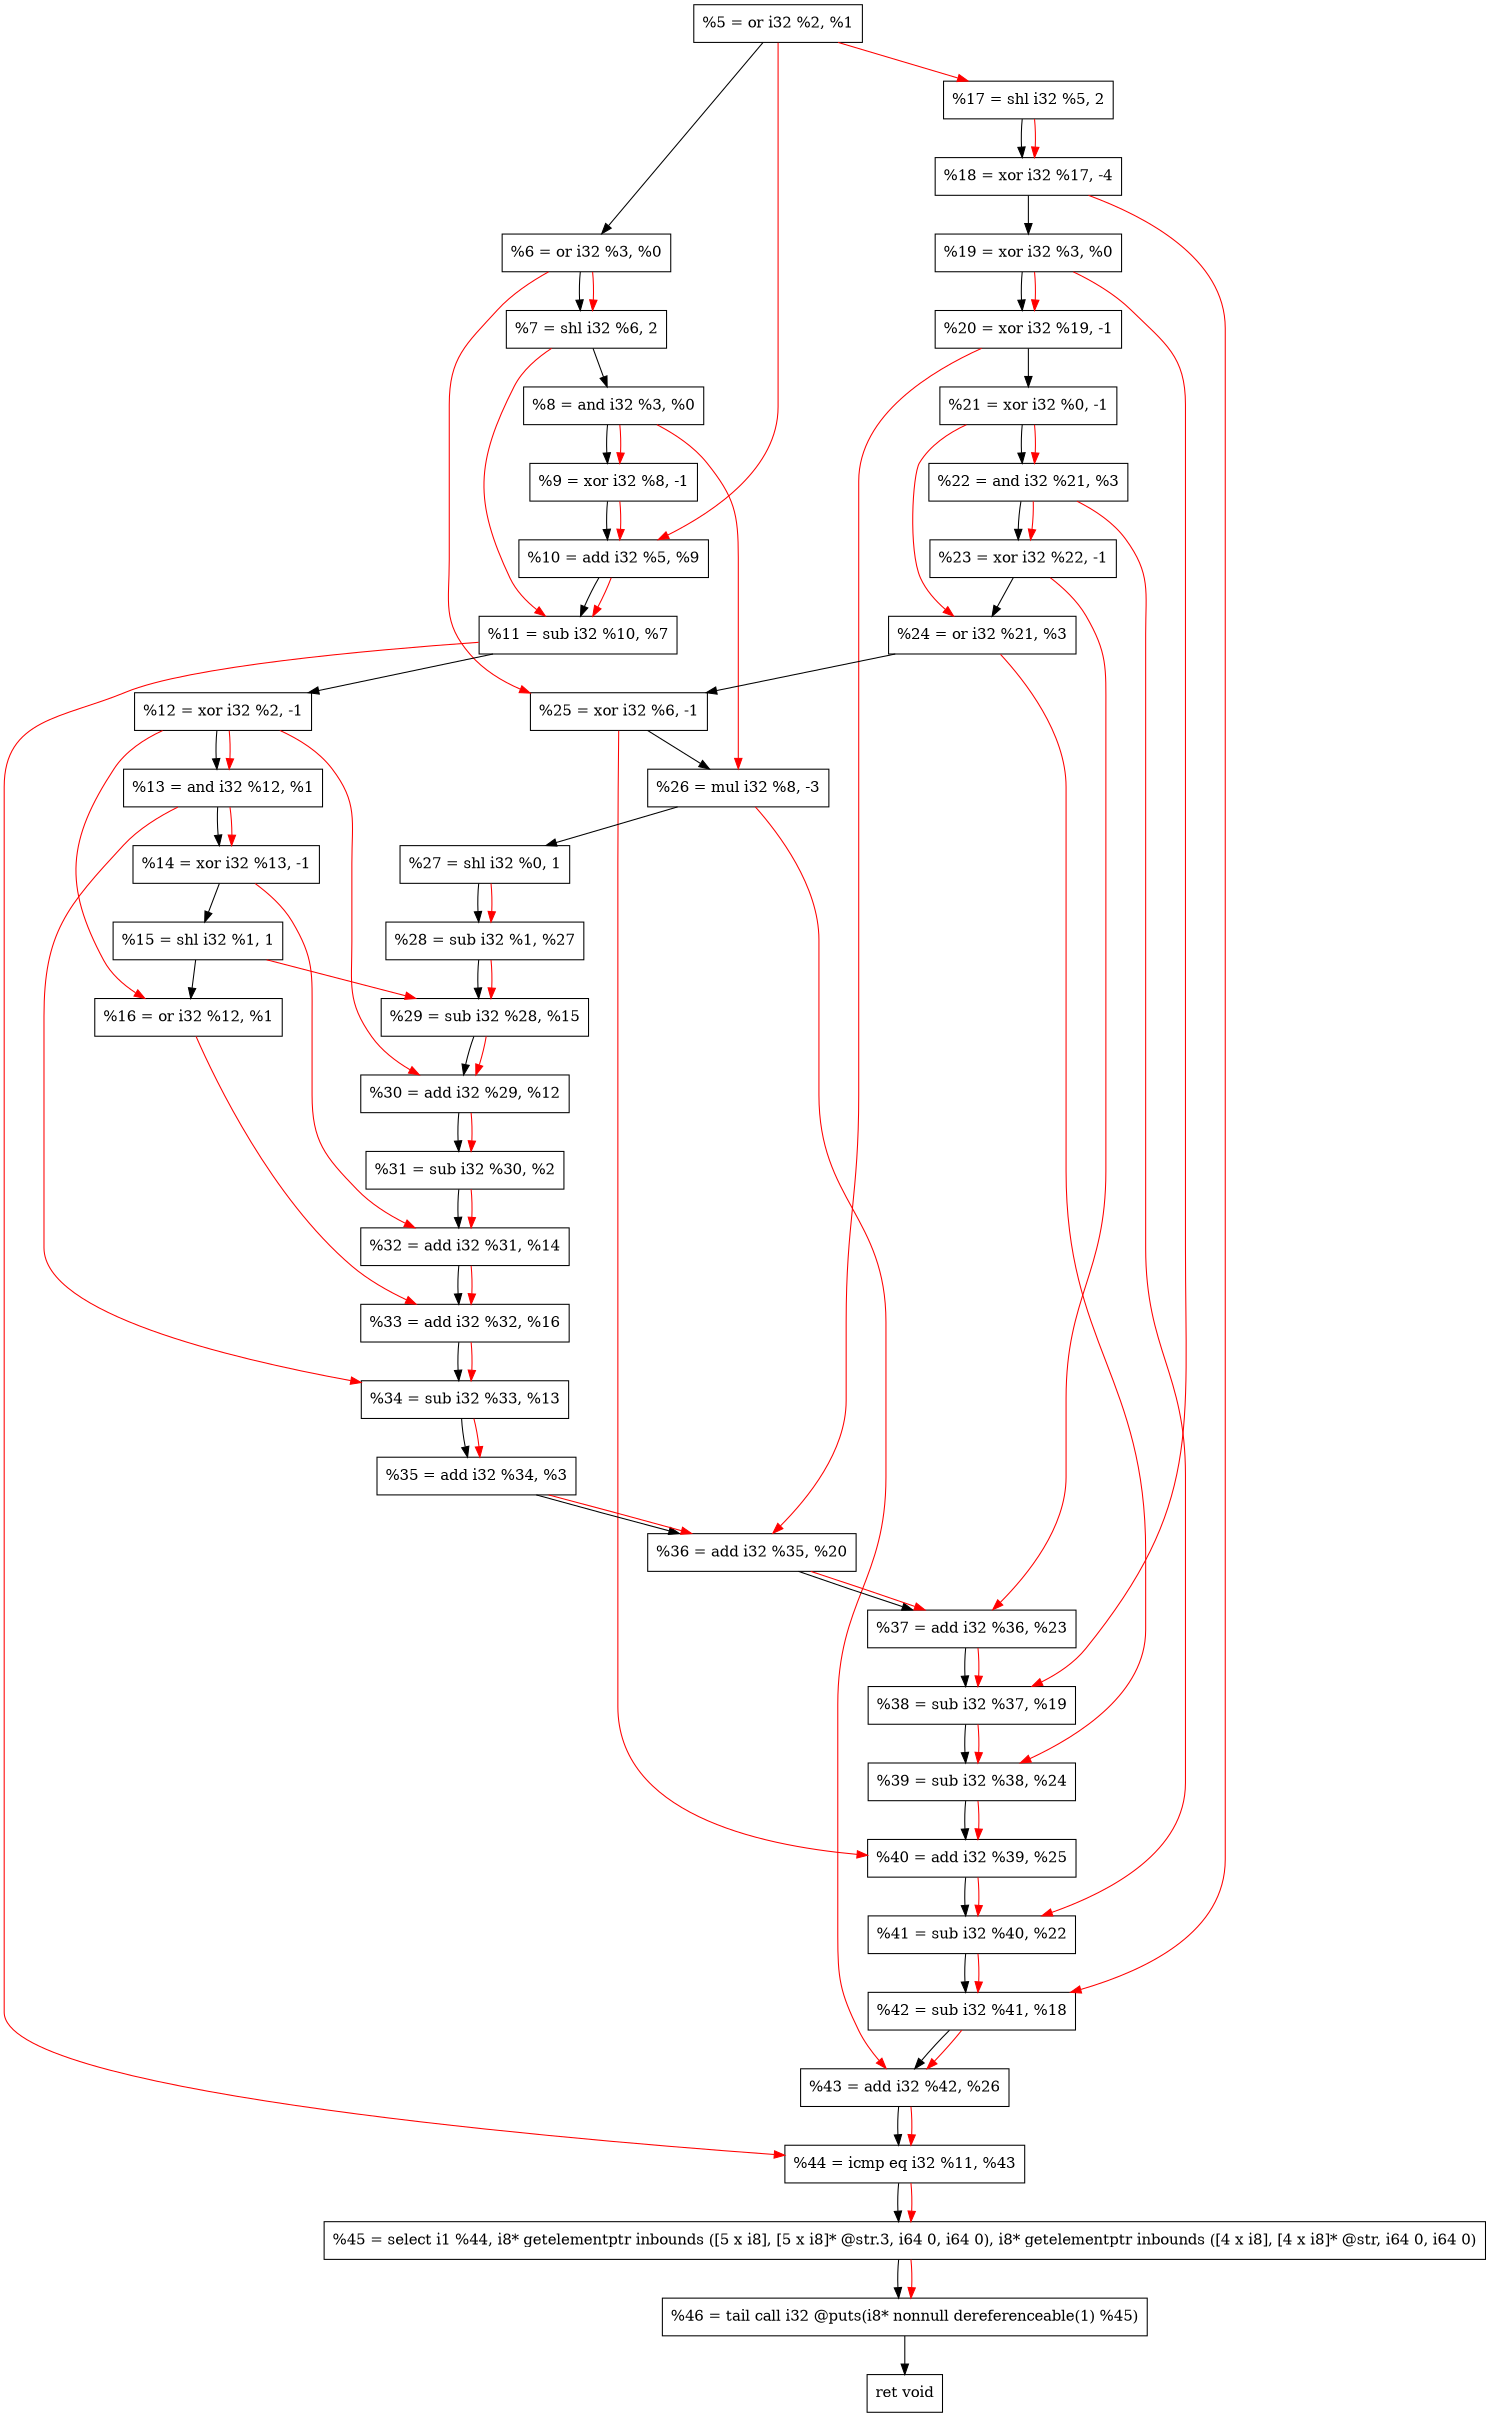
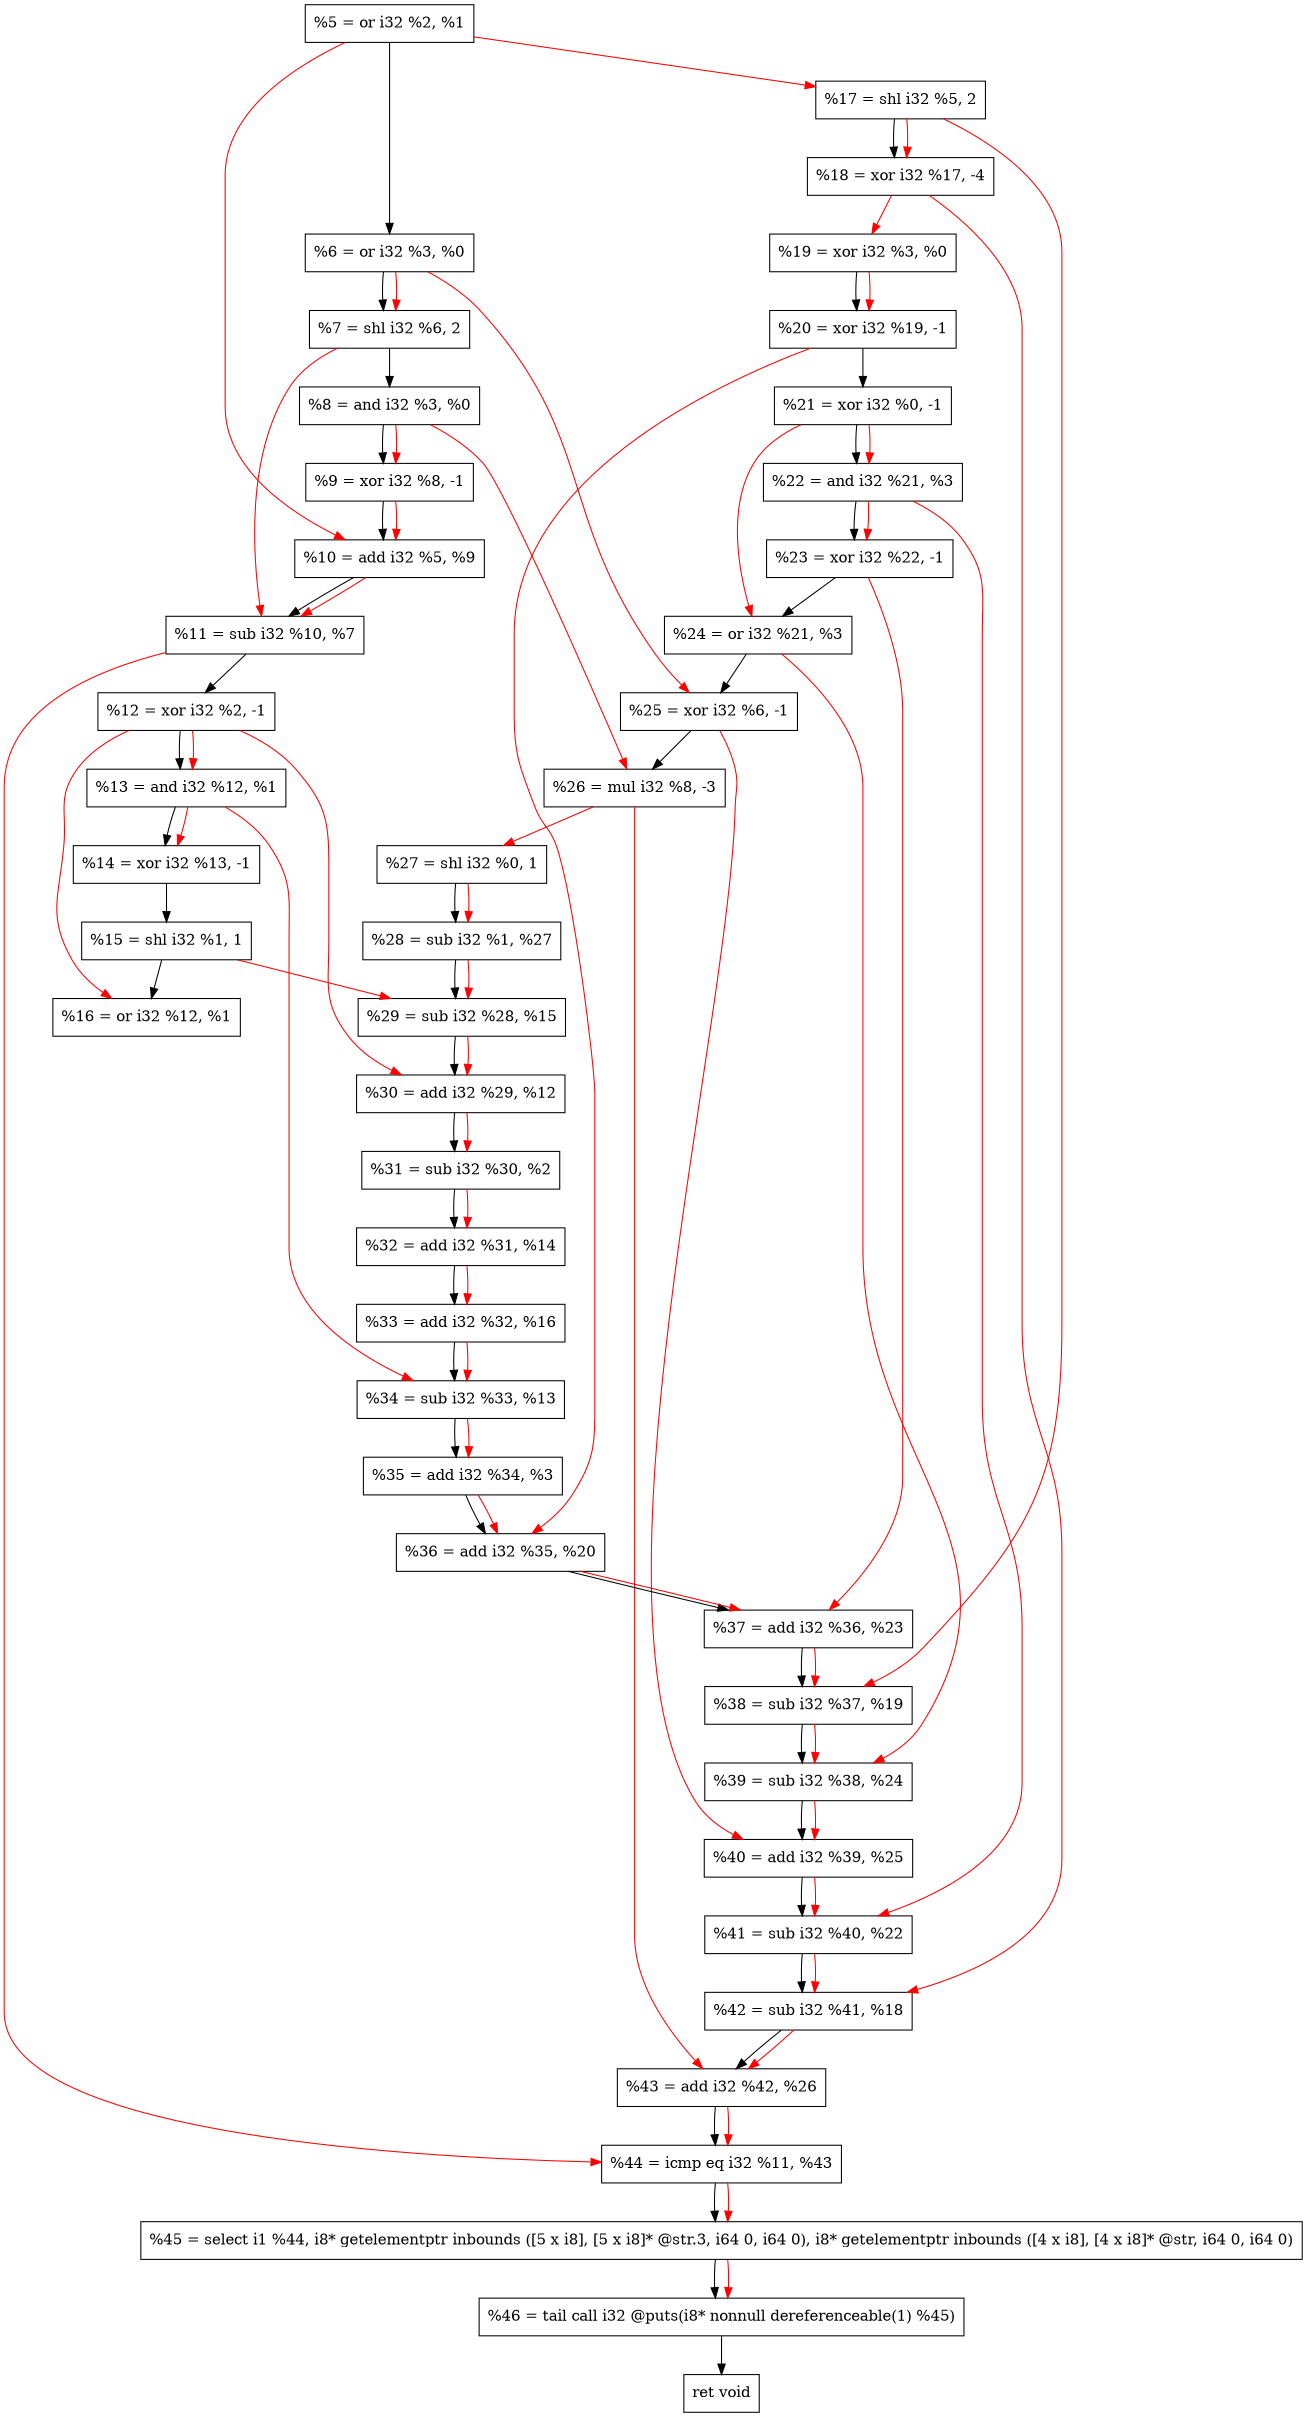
  digraph {
    node [shape=record]
    edge [color=red]
    n1 [label="  %5 = or i32 %2, %1"]
    n2 [label="  %6 = or i32 %3, %0"]
    n3 [label="  %10 = add i32 %5, %9"]
    n4 [label="  %17 = shl i32 %5, 2"]
    n5 [label="  %7 = shl i32 %6, 2"]
    n6 [label="  %25 = xor i32 %6, -1"]
    n7 [label="  %11 = sub i32 %10, %7"]
    n8 [label="  %18 = xor i32 %17, -4"]
    n9 [label="  %8 = and i32 %3, %0"]
    n10 [label="  %26 = mul i32 %8, -3"]
    n11 [label="  %40 = add i32 %39, %25"]
    n12 [label="  %9 = xor i32 %8, -1"]
    n13 [label="  %12 = xor i32 %2, -1"]
    n14 [label="  %44 = icmp eq i32 %11, %43"]
    n15 [label="  %27 = shl i32 %0, 1"]
    n16 [label="  %43 = add i32 %42, %26"]
    n17 [label="  %13 = and i32 %12, %1"]
    n18 [label="  %16 = or i32 %12, %1"]
    n19 [label="  %30 = add i32 %29, %12"]
    n20 [label="  %45 = select i1 %44, i8* getelementptr inbounds ([5 x i8], [5 x i8]* @str.3, i64 0, i64 0), i8* getelementptr inbounds ([4 x i8], [4 x i8]* @str, i64 0, i64 0)"]
    n21 [label="  %14 = xor i32 %13, -1"]
    n22 [label="  %34 = sub i32 %33, %13"]
    n23 [label="  %33 = add i32 %32, %16"]
    n24 [label="  %31 = sub i32 %30, %2"]
    n25 [label="  %15 = shl i32 %1, 1"]
    n26 [label="  %32 = add i32 %31, %14"]
    n27 [label="  %35 = add i32 %34, %3"]
    n28 [label="  %29 = sub i32 %28, %15"]
    n29 [label="  %19 = xor i32 %3, %0"]
    n30 [label="  %42 = sub i32 %41, %18"]
    n31 [label="  %20 = xor i32 %19, -1"]
    n32 [label="  %38 = sub i32 %37, %19"]
    n33 [label="  %21 = xor i32 %0, -1"]
    n34 [label="  %36 = add i32 %35, %20"]
    n35 [label="  %39 = sub i32 %38, %24"]
    n36 [label="  %22 = and i32 %21, %3"]
    n37 [label="  %24 = or i32 %21, %3"]
    n38 [label="  %37 = add i32 %36, %23"]
    n39 [label="  %23 = xor i32 %22, -1"]
    n40 [label="  %41 = sub i32 %40, %22"]
    n41 [label="  %28 = sub i32 %1, %27"]
    n42 [label="  %46 = tail call i32 @puts(i8* nonnull dereferenceable(1) %45)"]
    n43 [label="  ret void"]
    n1 -> n2 [color=""]
    n1 -> n3
    n1 -> n4
    n2 -> n5 [color=""]
    n2 -> n5
    n2 -> n6
    n3 -> n7 [color=""]
    n3 -> n7
    n4 -> n8 [color=""]
    n4 -> n8
    n5 -> n7
    n5 -> n9 [color=""]
    n6 -> n10 [color=""]
    n6 -> n11
    n7 -> n13 [color=""]
    n7 -> n14
-   n8 -> n29 [color=""]
+   n8 -> n29
    n8 -> n30
    n9 -> n10
    n9 -> n12 [color=""]
    n9 -> n12
-   n10 -> n15 [color=""]
+   n10 -> n15
    n10 -> n16
    n11 -> n40 [color=""]
    n11 -> n40
    n12 -> n3 [color=""]
    n12 -> n3
    n13 -> n17 [color=""]
    n13 -> n17
    n13 -> n18
    n13 -> n19
    n14 -> n20 [color=""]
    n14 -> n20
    n15 -> n41 [color=""]
    n15 -> n41
    n16 -> n14 [color=""]
    n16 -> n14
    n17 -> n21 [color=""]
    n17 -> n21
    n17 -> n22
-   n18 -> n23
    n19 -> n24 [color=""]
    n19 -> n24
    n20 -> n42 [color=""]
    n20 -> n42
    n21 -> n25 [color=""]
-   n21 -> n26
    n22 -> n27 [color=""]
    n22 -> n27
    n23 -> n22 [color=""]
    n23 -> n22
    n24 -> n26 [color=""]
    n24 -> n26
    n25 -> n18 [color=""]
    n25 -> n28
    n26 -> n23 [color=""]
    n26 -> n23
    n27 -> n34 [color=""]
    n27 -> n34
    n28 -> n19 [color=""]
    n28 -> n19
    n29 -> n31 [color=""]
    n29 -> n31
-   n29 -> n32
+   n4 -> n32
    n30 -> n16 [color=""]
    n30 -> n16
    n31 -> n33 [color=""]
    n31 -> n34
    n32 -> n35 [color=""]
    n32 -> n35
    n33 -> n36 [color=""]
    n33 -> n36
    n33 -> n37
    n34 -> n38 [color=""]
    n34 -> n38
    n35 -> n11 [color=""]
    n35 -> n11
    n36 -> n39 [color=""]
    n36 -> n39
    n36 -> n40
    n37 -> n6 [color=""]
    n37 -> n35
    n38 -> n32 [color=""]
    n38 -> n32
    n39 -> n37 [color=""]
    n39 -> n38
    n40 -> n30 [color=""]
    n40 -> n30
    n41 -> n28 [color=""]
    n41 -> n28
    n42 -> n43 [color=""]
  }
